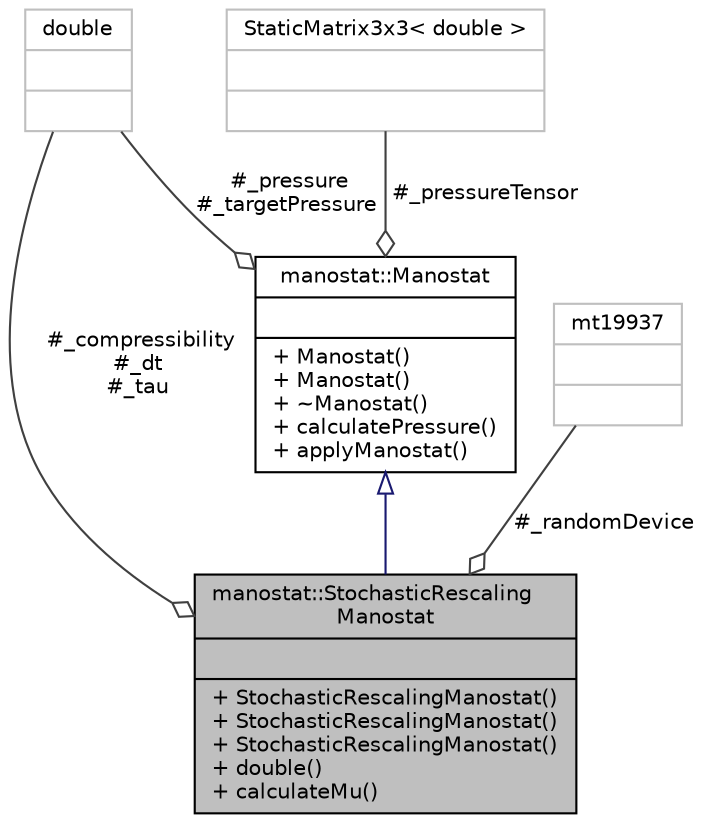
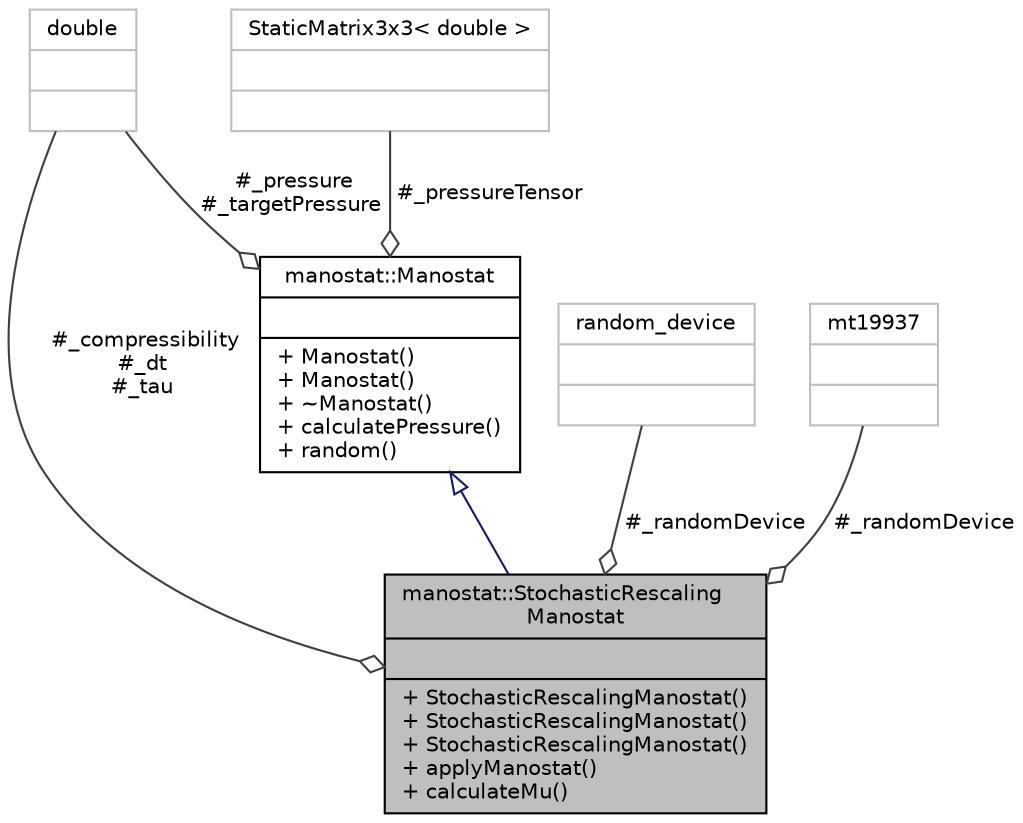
  digraph {
    node [color=grey75 fillcolor=white fontname=Helvetica fontsize=10 shape=record style=filled]
    edge [color=grey25 fontname=Helvetica fontsize=10 labelfontname=Helvetica labelfontsize=10 style=solid arrowhead=odiamond]
-   n1 [color=black fillcolor=grey75 fontcolor=black height=0.2 label="{manostat::StochasticRescaling\lManostat\n||+ StochasticRescalingManostat()\l+ StochasticRescalingManostat()\l+ StochasticRescalingManostat()\l+ double()\l+ calculateMu()\l}" width=0.4]
-   n2 [color=black height=0.2 label="{manostat::Manostat\n||+ Manostat()\l+ Manostat()\l+ ~Manostat()\l+ calculatePressure()\l+ applyManostat()\l}" width=0.4]
+   n1 [color=black fillcolor=grey75 fontcolor=black height=0.2 label="{manostat::StochasticRescaling\lManostat\n||+ StochasticRescalingManostat()\l+ StochasticRescalingManostat()\l+ StochasticRescalingManostat()\l+ applyManostat()\l+ calculateMu()\l}" width=0.4]
+   n2 [color=black height=0.2 label="{manostat::Manostat\n||+ Manostat()\l+ Manostat()\l+ ~Manostat()\l+ calculatePressure()\l+ random()\l}" width=0.4]
    n3 [height=0.2 label="{double\n||}" width=0.4]
    n4 [height=0.2 label="{StaticMatrix3x3\< double \>\n||}" width=0.4]
+   n5 [height=0.2 label="{random_device\n||}" width=0.4]
    n6 [height=0.2 label="{mt19937\n||}" width=0.4]
    n2 -> n1 [arrowtail=onormal color=midnightblue dir=back arrowhead=""]
    n3 -> n1 [label=" #_compressibility\n#_dt\n#_tau"]
    n3 -> n2 [label=" #_pressure\n#_targetPressure"]
    n4 -> n2 [label=" #_pressureTensor"]
+   n5 -> n1 [label=" #_randomDevice"]
    n6 -> n1 [label=" #_randomDevice"]
  }
